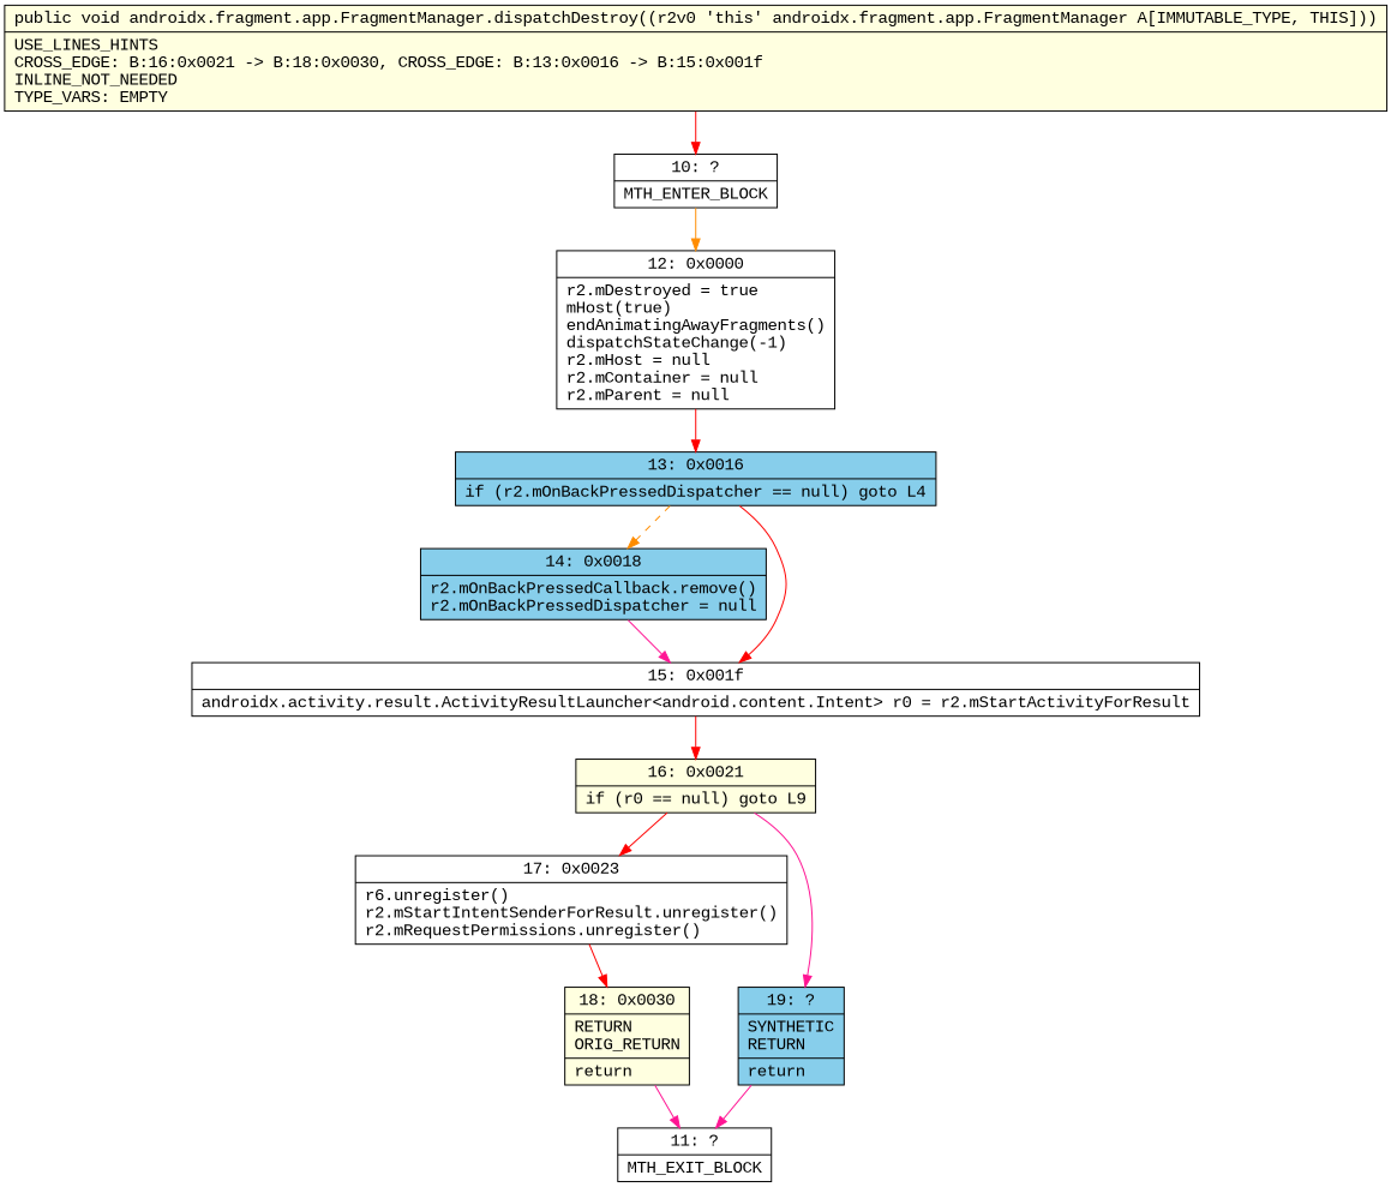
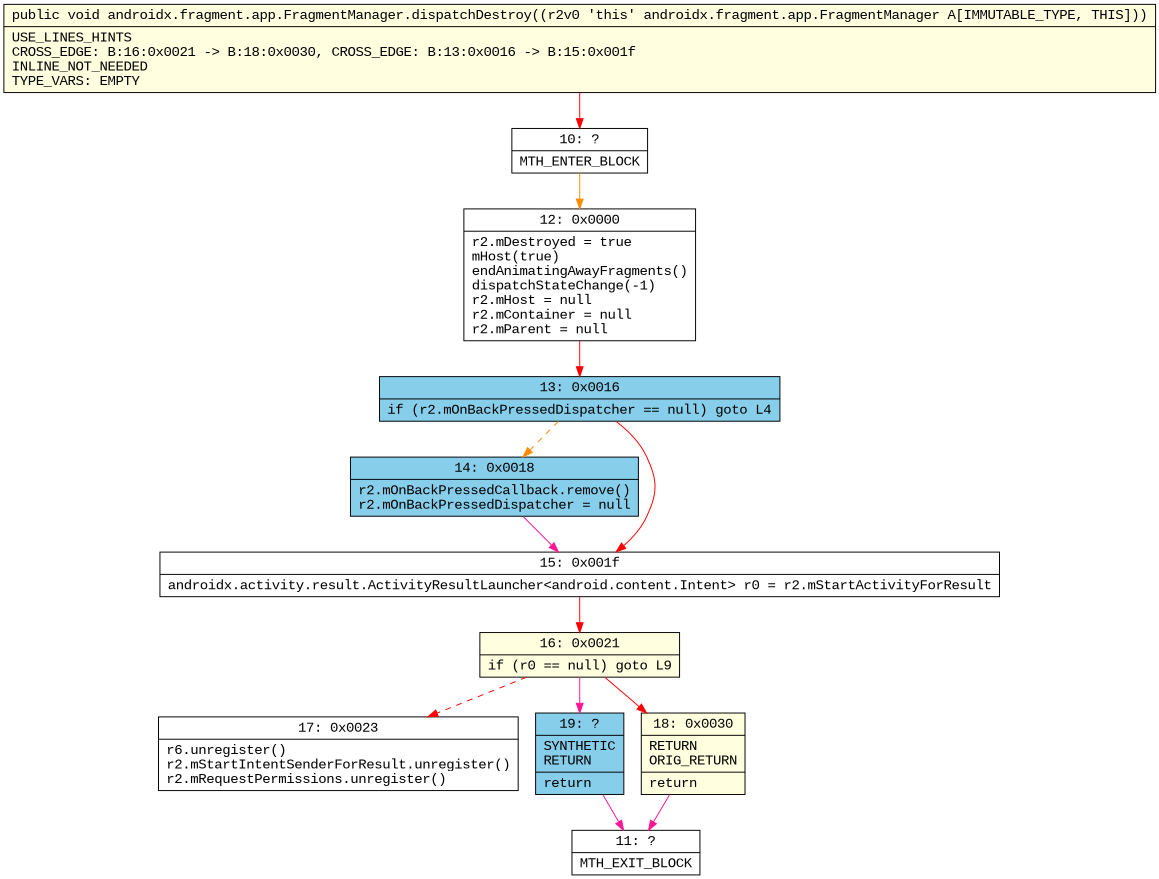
  digraph {
    fontname="Liberation Mono"
    node [fillcolor=white fontname="Liberation Mono" shape=record style=filled]
    edge [color=red fontname="Liberation Mono"]
    n1 [label="{10\:\ ?|MTH_ENTER_BLOCK\l}"]
    n2 [label="{12\:\ 0x0000|r2.mDestroyed = true\lmHost(true)\lendAnimatingAwayFragments()\ldispatchStateChange(\-1)\lr2.mHost = null\lr2.mContainer = null\lr2.mParent = null\l}"]
    n3 [fillcolor=skyblue label="{13\:\ 0x0016|if (r2.mOnBackPressedDispatcher == null) goto L4\l}"]
    n4 [fillcolor=skyblue label="{14\:\ 0x0018|r2.mOnBackPressedCallback.remove()\lr2.mOnBackPressedDispatcher = null\l}"]
    n5 [label="{15\:\ 0x001f|androidx.activity.result.ActivityResultLauncher\<android.content.Intent\> r0 = r2.mStartActivityForResult\l}"]
    n6 [fillcolor=lightyellow label="{16\:\ 0x0021|if (r0 == null) goto L9\l}"]
    n7 [label="{17\:\ 0x0023|r6.unregister()\lr2.mStartIntentSenderForResult.unregister()\lr2.mRequestPermissions.unregister()\l}"]
    n8 [fillcolor=skyblue label="{19\:\ ?|SYNTHETIC\lRETURN\l|return\l}"]
    n9 [fillcolor=lightyellow label="{18\:\ 0x0030|RETURN\lORIG_RETURN\l|return\l}"]
    n10 [label="{11\:\ ?|MTH_EXIT_BLOCK\l}"]
    n11 [fillcolor=lightyellow label="{public void androidx.fragment.app.FragmentManager.dispatchDestroy((r2v0 'this' androidx.fragment.app.FragmentManager A[IMMUTABLE_TYPE, THIS]))  | USE_LINES_HINTS\lCROSS_EDGE: B:16:0x0021 \-\> B:18:0x0030, CROSS_EDGE: B:13:0x0016 \-\> B:15:0x001f\lINLINE_NOT_NEEDED\lTYPE_VARS: EMPTY\l}"]
    n1 -> n2 [color=darkorange]
    n2 -> n3
    n3 -> n4 [color=darkorange style=dashed]
    n3 -> n5
    n4 -> n5 [color=deeppink]
    n5 -> n6
-   n6 -> n7 [style=solid]
+   n6 -> n7 [style=dashed]
    n6 -> n8 [color=deeppink]
-   n7 -> n9
+   n6 -> n9
    n8 -> n10 [color=deeppink]
    n9 -> n10 [color=deeppink]
    n11 -> n1
  }
